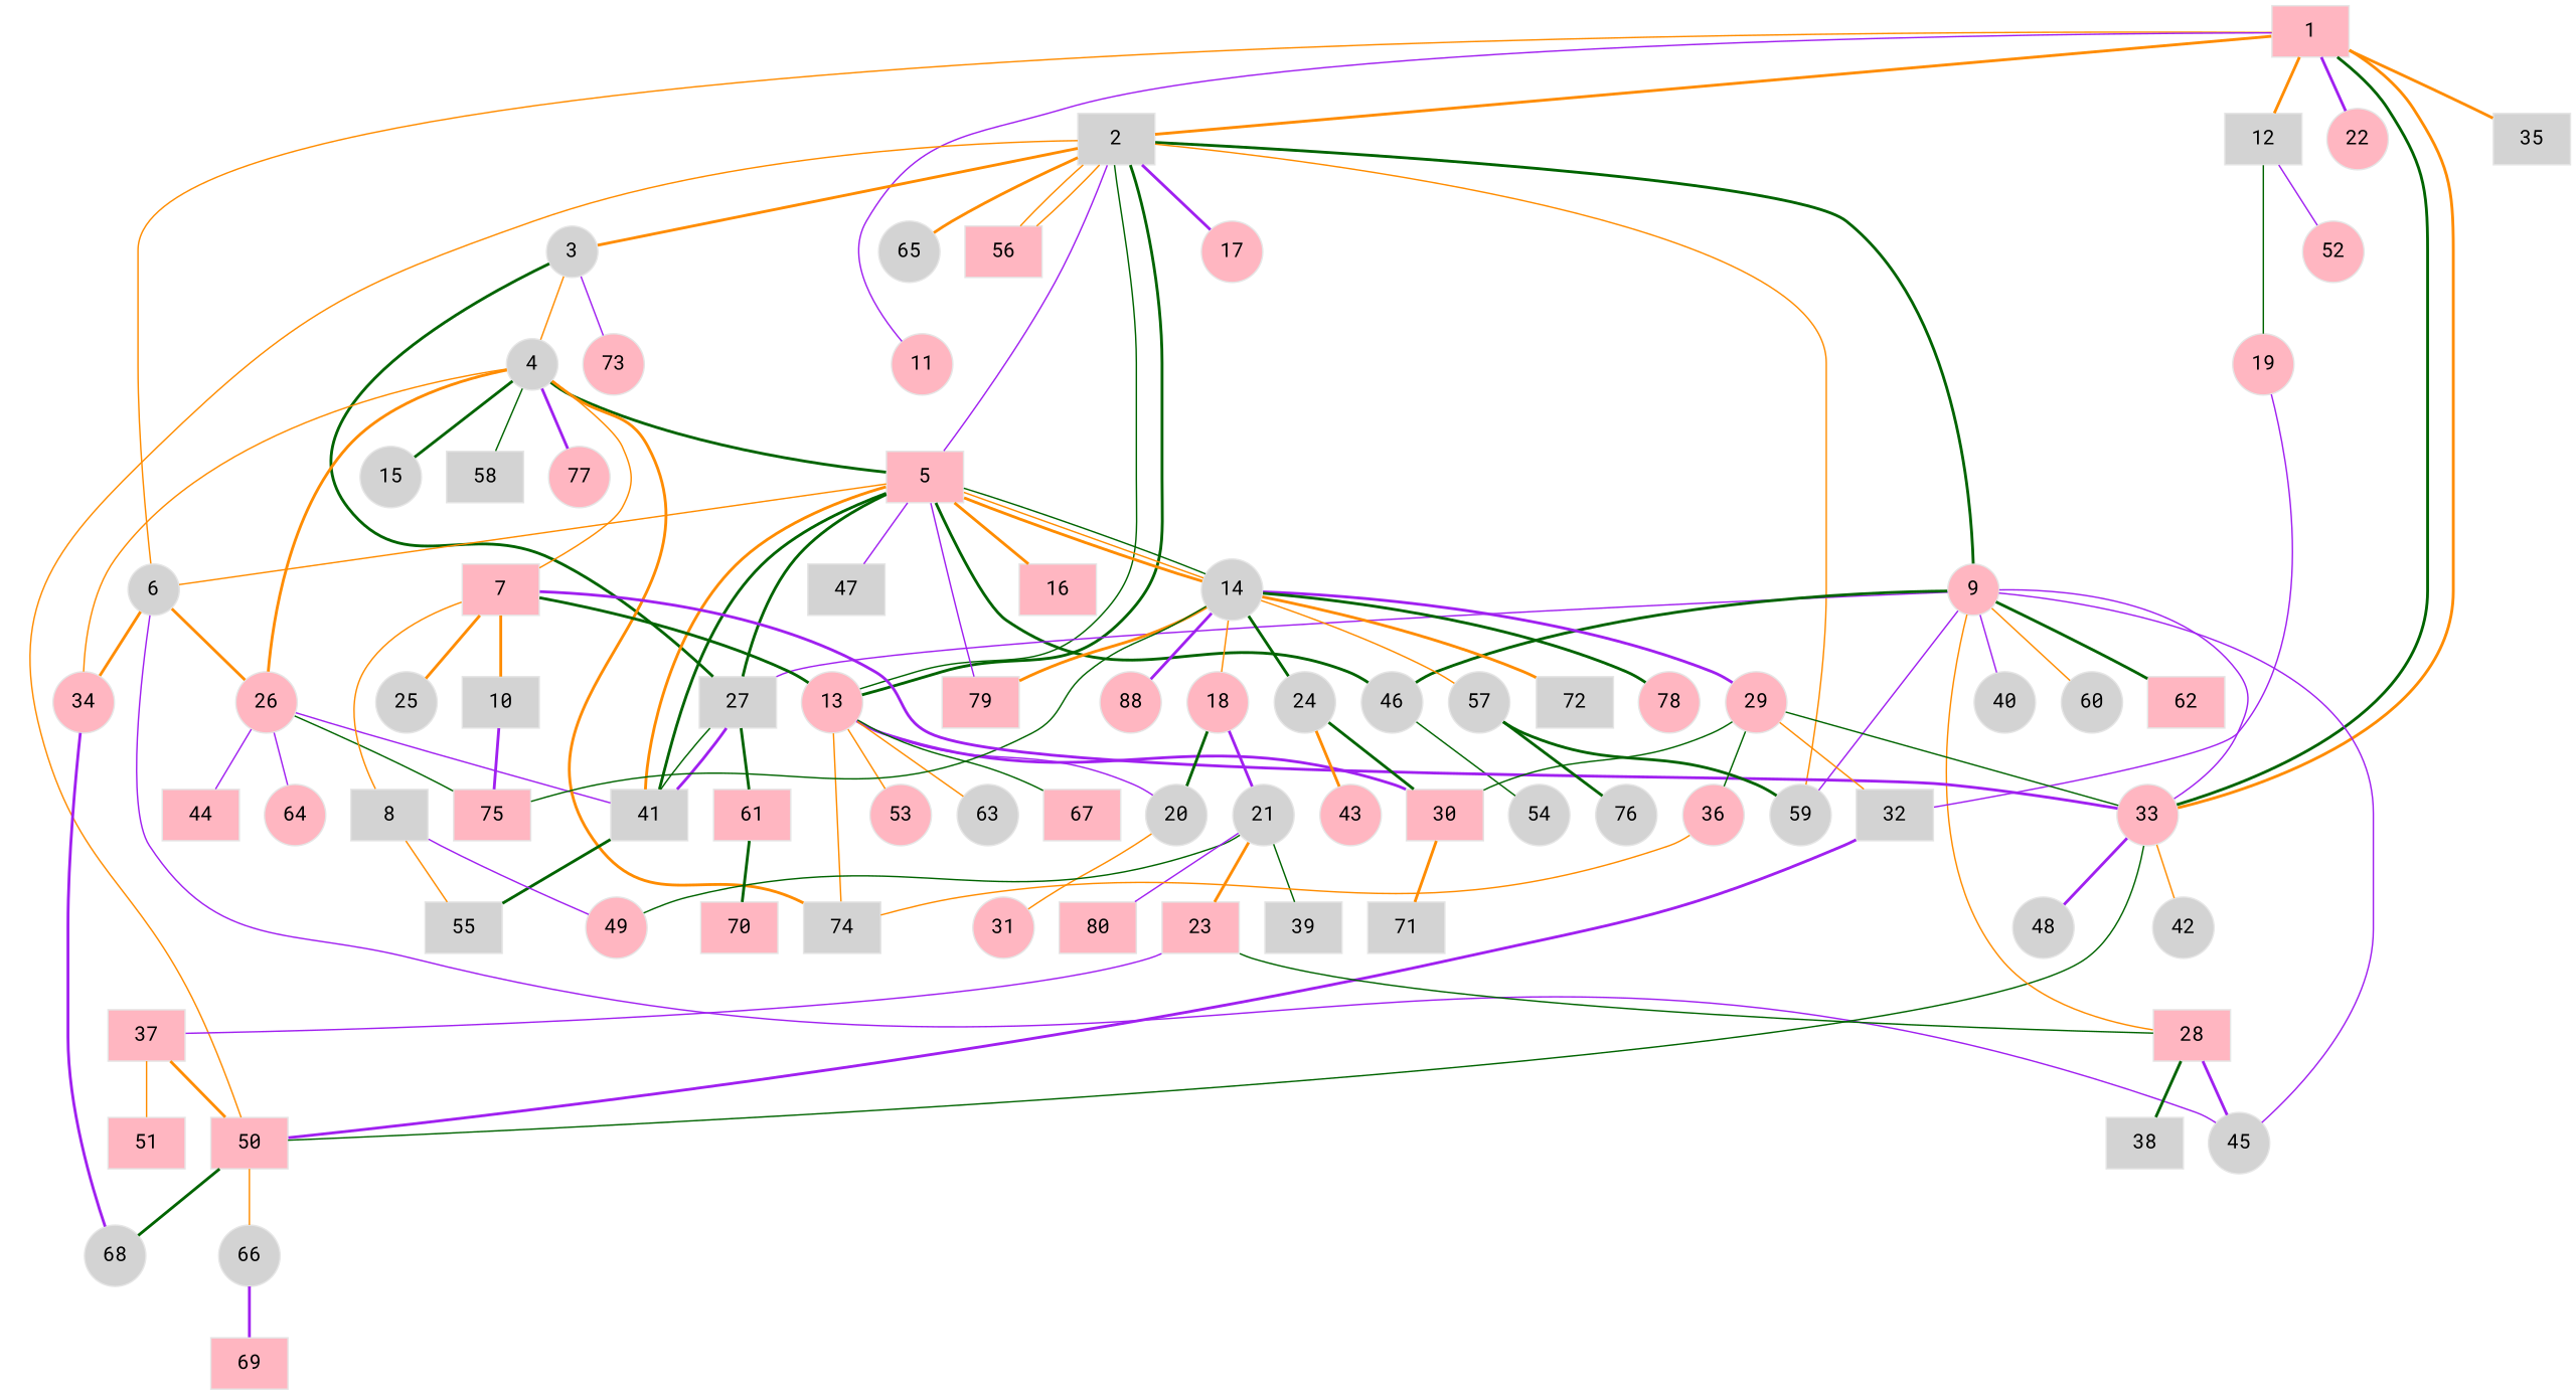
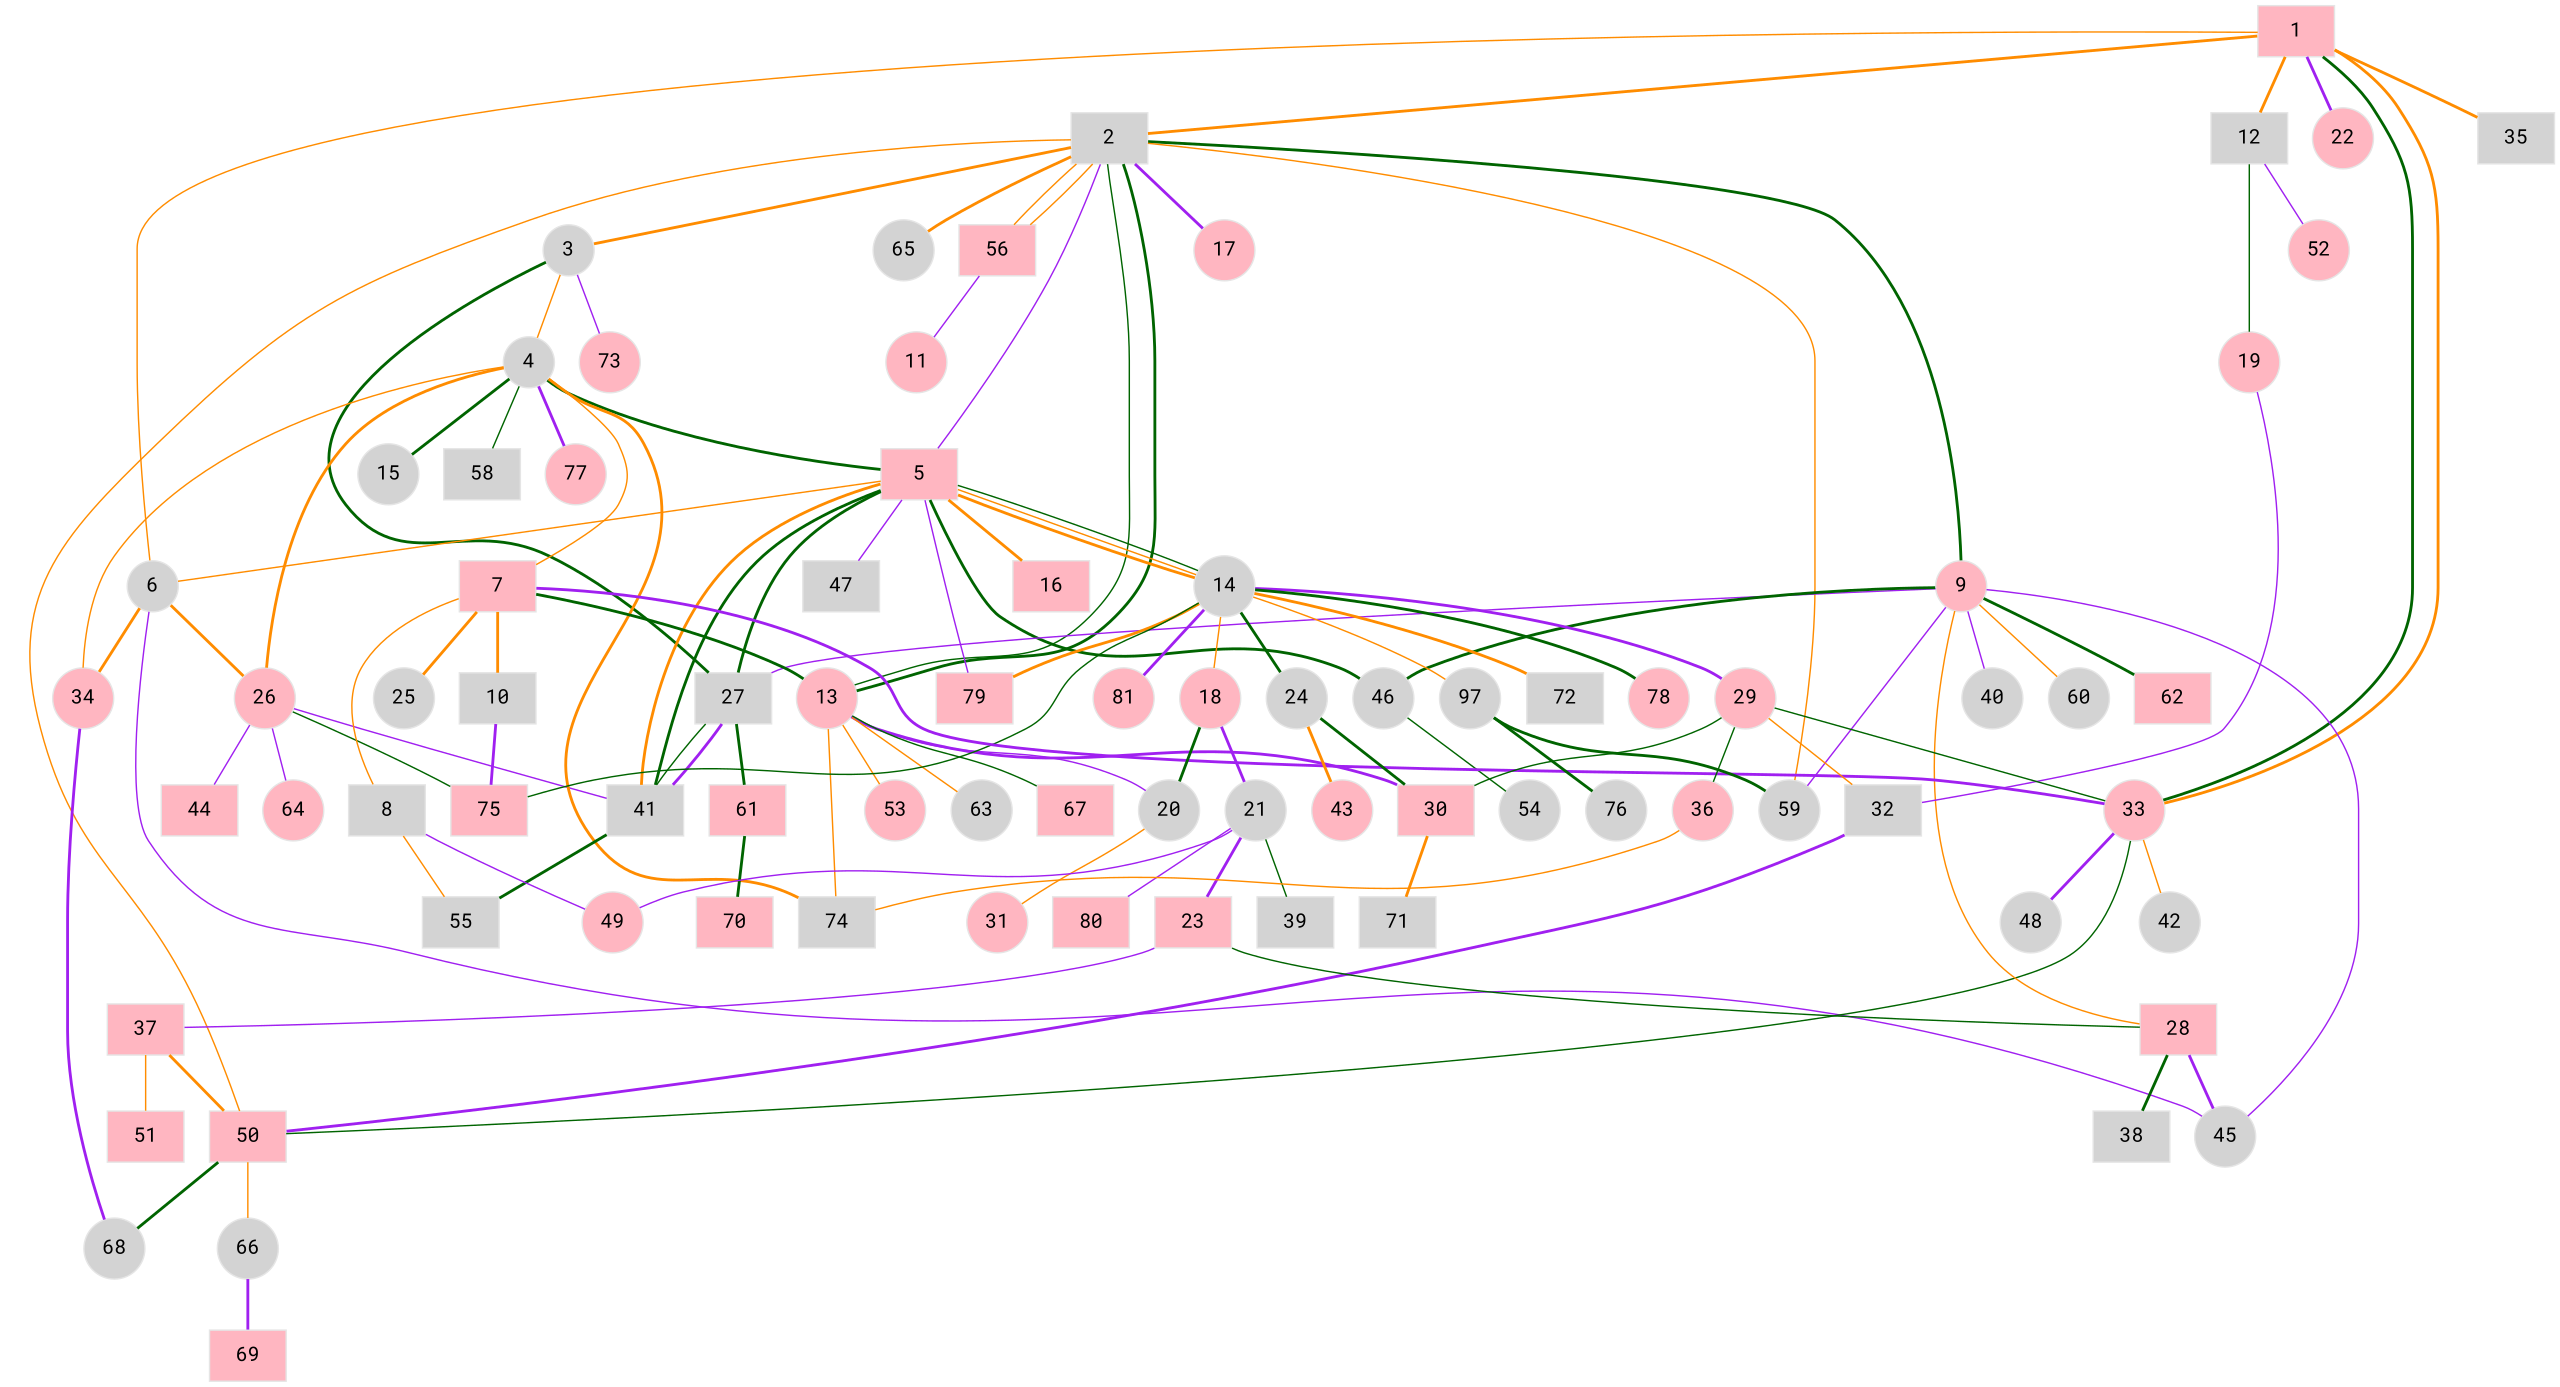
  graph {
    fontname="Roboto Mono"
    node [color=gray90 fillcolor=lightpink fontname="Roboto Mono" shape=circle style=filled]
    edge [color=darkorange fontname="Roboto Mono" style=solid]
    1 [shape=box]
    2 [fillcolor=lightgrey shape=box]
    6 [fillcolor=lightgrey]
    11
    12 [fillcolor=lightgrey shape=box]
    22
    33
    35 [fillcolor=lightgrey shape=box]
    3 [fillcolor=lightgrey]
    5 [shape=box]
    9
    13
    17
    50 [shape=box]
    56 [shape=box]
    59 [fillcolor=lightgrey]
    65 [fillcolor=lightgrey]
    26
    34
    45 [fillcolor=lightgrey]
    19
    52
    42 [fillcolor=lightgrey]
    48 [fillcolor=lightgrey]
    4 [fillcolor=lightgrey]
    27 [fillcolor=lightgrey shape=box]
    73
    14 [fillcolor=lightgrey]
    16 [shape=box]
    41 [fillcolor=lightgrey shape=box]
    46 [fillcolor=lightgrey]
    47 [fillcolor=lightgrey shape=box]
    79 [shape=box]
    28 [shape=box]
    40 [fillcolor=lightgrey]
    60 [fillcolor=lightgrey]
    62 [shape=box]
    74 [fillcolor=lightgrey shape=box]
    20 [fillcolor=lightgrey]
    30 [shape=box]
    53
    63 [fillcolor=lightgrey]
    67 [shape=box]
    68 [fillcolor=lightgrey]
    66 [fillcolor=lightgrey]
    7 [shape=box]
    15 [fillcolor=lightgrey]
    58 [fillcolor=lightgrey shape=box]
    77
    61 [shape=box]
    8 [fillcolor=lightgrey shape=box]
    10 [fillcolor=lightgrey shape=box]
    25 [fillcolor=lightgrey]
    75 [shape=box]
    44 [shape=box]
    64
    18
    24 [fillcolor=lightgrey]
    29
-   57 [fillcolor=lightgrey]
+   57 [fillcolor=lightgrey label=97]
    72 [fillcolor=lightgrey shape=box]
    78
-   81 [label=88]
+   81
    55 [fillcolor=lightgrey shape=box]
    54 [fillcolor=lightgrey]
    49
    38 [fillcolor=lightgrey shape=box]
    32 [fillcolor=lightgrey shape=box]
    31
    71 [fillcolor=lightgrey shape=box]
    21 [fillcolor=lightgrey]
    43
    36
    76 [fillcolor=lightgrey]
    23 [shape=box]
    39 [fillcolor=lightgrey shape=box]
    80 [shape=box]
    37 [shape=box]
    51 [shape=box]
    70 [shape=box]
    69 [shape=box]
    1 -- 2 [style=bold]
    1 -- 6
-   1 -- 11 [color=purple]
+   56 -- 11 [color=purple]
    1 -- 12 [style=bold]
    1 -- 22 [color=purple style=bold]
    1 -- 33 [color=darkgreen style=bold]
    1 -- 33 [style=bold]
    1 -- 35 [style=bold]
    2 -- 3 [style=bold]
    2 -- 5 [color=purple]
    2 -- 9 [color=darkgreen style=bold]
    2 -- 13 [color=darkgreen]
    2 -- 13 [color=darkgreen style=bold]
    2 -- 17 [color=purple style=bold]
    2 -- 50
    2 -- 56
    2 -- 56
    2 -- 59
    2 -- 65 [style=bold]
    6 -- 26 [style=bold]
    6 -- 34 [style=bold]
    6 -- 45 [color=purple]
    12 -- 19 [color=darkgreen]
    12 -- 52 [color=purple]
    33 -- 50 [color=darkgreen]
    33 -- 42
    33 -- 48 [color=purple style=bold]
    3 -- 4
    3 -- 27 [color=darkgreen style=bold]
    3 -- 73 [color=purple]
    5 -- 6
    5 -- 27 [color=darkgreen style=bold]
    5 -- 14 [style=bold]
    5 -- 14
    5 -- 14 [color=darkgreen]
    5 -- 16 [style=bold]
    5 -- 41 [style=bold]
    5 -- 41 [color=darkgreen style=bold]
    5 -- 46 [color=darkgreen style=bold]
    5 -- 47 [color=purple]
    5 -- 79 [color=purple]
-   9 -- 33 [color=purple]
    9 -- 59 [color=purple]
    9 -- 45 [color=purple]
    9 -- 27 [color=purple]
    9 -- 46 [color=darkgreen style=bold]
    9 -- 28
    9 -- 40 [color=purple]
    9 -- 60
    9 -- 62 [color=darkgreen style=bold]
    13 -- 74
    13 -- 20 [color=purple]
    13 -- 30 [color=purple style=bold]
    13 -- 53
    13 -- 63
    13 -- 67 [color=darkgreen]
    50 -- 68 [color=darkgreen style=bold]
    50 -- 66
    26 -- 41 [color=purple]
    26 -- 75 [color=darkgreen]
    26 -- 44 [color=purple]
    26 -- 64 [color=purple]
    34 -- 68 [color=purple style=bold]
    19 -- 32 [color=purple]
    4 -- 5 [color=darkgreen style=bold]
    4 -- 26 [style=bold]
    4 -- 34
    4 -- 74 [style=bold]
    4 -- 7
    4 -- 15 [color=darkgreen style=bold]
    4 -- 58 [color=darkgreen]
    4 -- 77 [color=purple style=bold]
    27 -- 41 [color=darkgreen]
    27 -- 41 [color=purple style=bold]
    27 -- 61 [color=darkgreen style=bold]
    14 -- 79 [style=bold]
    14 -- 75 [color=darkgreen]
    14 -- 18
    14 -- 24 [color=darkgreen style=bold]
    14 -- 29 [color=purple style=bold]
    14 -- 57
    14 -- 72 [style=bold]
    14 -- 78 [color=darkgreen style=bold]
    14 -- 81 [color=purple style=bold]
    41 -- 55 [color=darkgreen style=bold]
    46 -- 54 [color=darkgreen]
    28 -- 45 [color=purple style=bold]
    28 -- 38 [color=darkgreen style=bold]
    20 -- 31
    30 -- 71 [style=bold]
    66 -- 69 [color=purple style=bold]
    7 -- 33 [color=purple style=bold]
    7 -- 13 [color=darkgreen style=bold]
    7 -- 8
    7 -- 10 [style=bold]
    7 -- 25 [style=bold]
    61 -- 70 [color=darkgreen style=bold]
    8 -- 55
    8 -- 49 [color=purple]
    10 -- 75 [color=purple style=bold]
    18 -- 20 [color=darkgreen style=bold]
    18 -- 21 [color=purple style=bold]
    24 -- 30 [color=darkgreen style=bold]
    24 -- 43 [style=bold]
    29 -- 33 [color=darkgreen]
    29 -- 30 [color=darkgreen]
    29 -- 32
    29 -- 36 [color=darkgreen]
    57 -- 59 [color=darkgreen style=bold]
    57 -- 76 [color=darkgreen style=bold]
    32 -- 50 [color=purple style=bold]
-   21 -- 49 [color=darkgreen]
-   21 -- 23 [style=bold]
+   21 -- 49 [color=purple]
+   21 -- 23 [color=purple style=bold]
    21 -- 39 [color=darkgreen]
    21 -- 80 [color=purple]
    36 -- 74
    23 -- 28 [color=darkgreen]
    23 -- 37 [color=purple]
    37 -- 50 [style=bold]
    37 -- 51
  }
